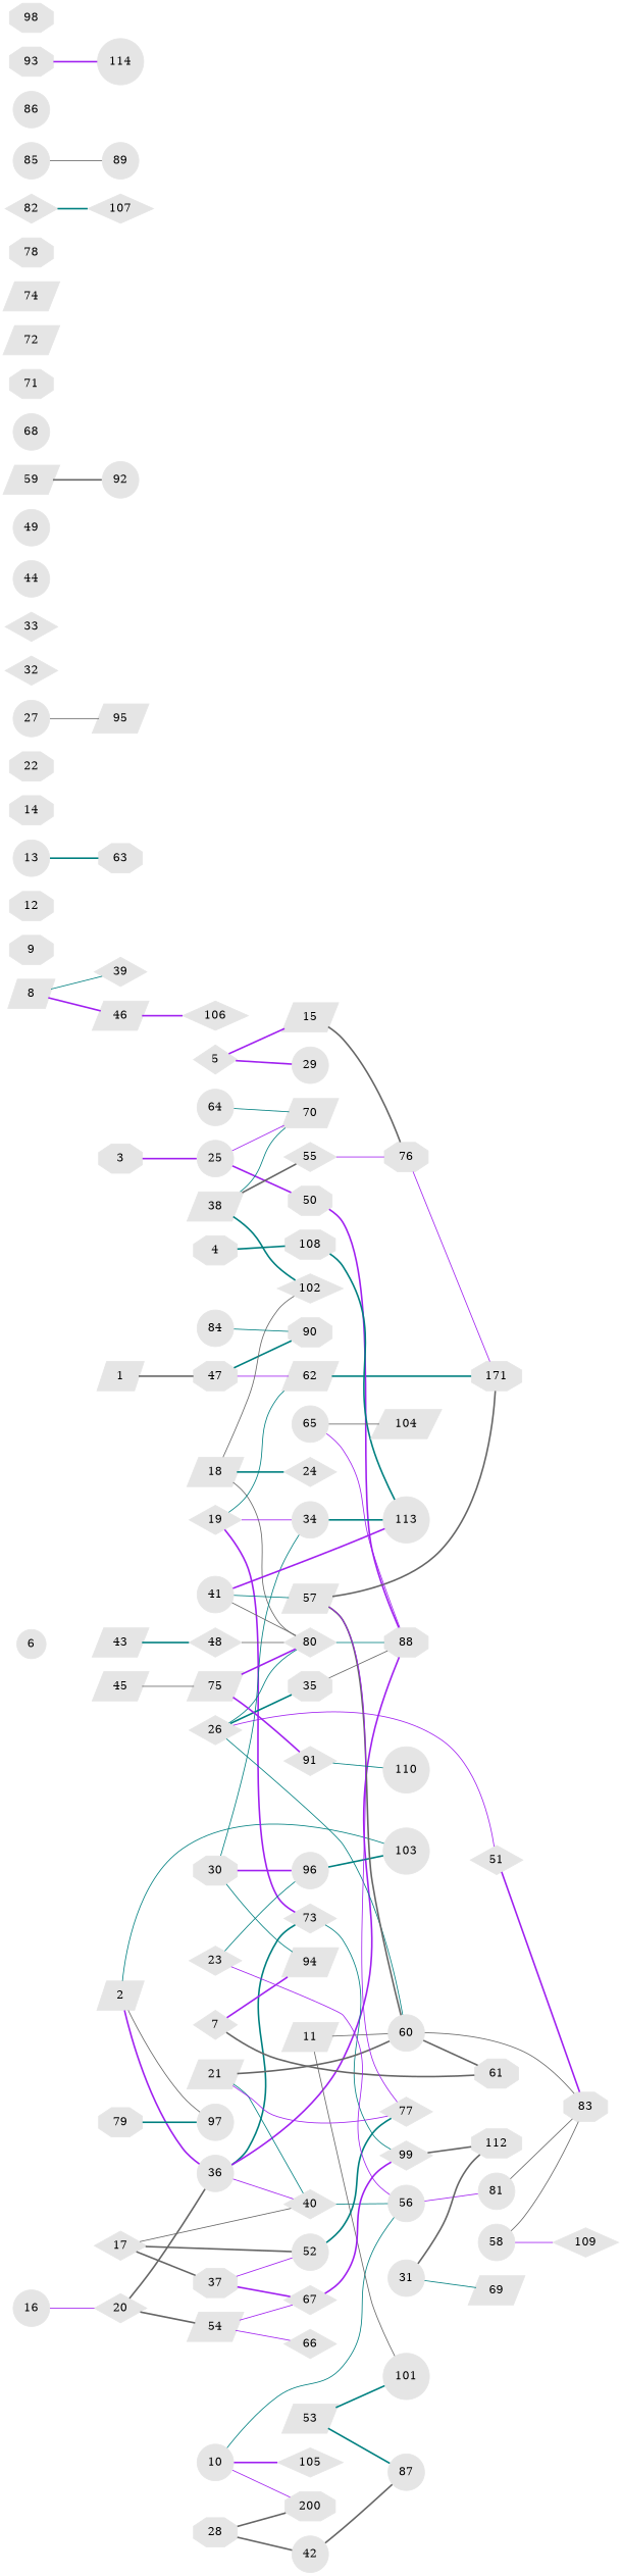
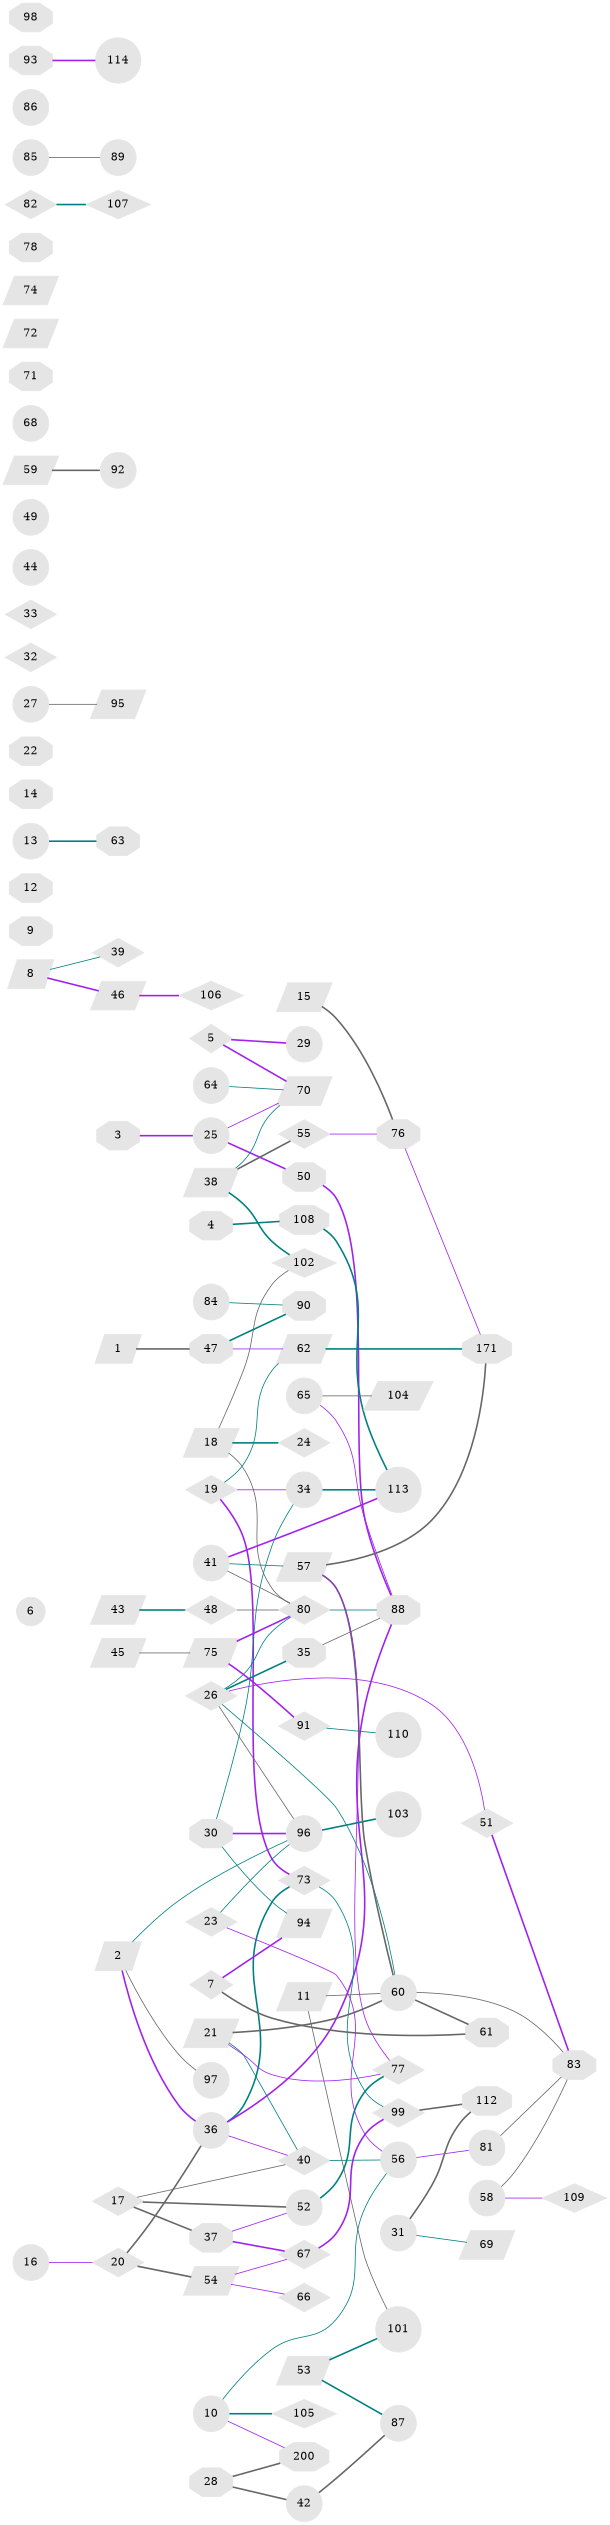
  graph {
    rankdir=LR
    node [color=gray90 shape=circle style=filled]
    edge [color=purple style=bold]
    1 [shape=parallelogram]
    47 [shape=octagon]
    62 [shape=parallelogram]
    90 [shape=octagon]
    2 [shape=parallelogram]
    36
    97
    103
    40 [shape=diamond]
    73 [shape=diamond]
    88 [shape=octagon]
    3 [shape=octagon]
    25
    50 [shape=octagon]
    70 [shape=parallelogram]
    4 [shape=octagon]
    108 [shape=octagon]
    113
    5 [shape=diamond]
    15 [shape=parallelogram]
    29
    76 [shape=octagon]
    6
    7 [shape=diamond]
    61 [shape=octagon]
    94 [shape=parallelogram]
    8 [shape=parallelogram]
    39 [shape=diamond]
    46 [shape=parallelogram]
    106 [shape=diamond]
    9 [shape=octagon]
    10
    56
    n34 [label=200 shape=octagon]
    105 [shape=diamond]
    81
    11 [shape=parallelogram]
    60
    101
    83 [shape=octagon]
    12 [shape=octagon]
    63 [shape=octagon]
    13
    14 [shape=octagon]
    n45 [label=171 shape=octagon]
    20 [shape=diamond]
    16
    54 [shape=parallelogram]
    17 [shape=diamond]
    37 [shape=octagon]
    52
    67 [shape=diamond]
    77 [shape=diamond]
    18 [shape=parallelogram]
    24 [shape=diamond]
    80 [shape=diamond]
    102 [shape=diamond]
    19 [shape=diamond]
    34
    99 [shape=diamond]
    66 [shape=diamond]
    21 [shape=parallelogram]
    22 [shape=octagon]
    23 [shape=diamond]
    96
    26 [shape=diamond]
    35 [shape=octagon]
    51 [shape=diamond]
    95 [shape=parallelogram]
    27
    28 [shape=octagon]
    42
    87
    30 [shape=octagon]
    69 [shape=parallelogram]
    31
    112 [shape=octagon]
    32 [shape=diamond]
    33 [shape=diamond]
    38 [shape=parallelogram]
    55 [shape=diamond]
    41
    57 [shape=parallelogram]
    43 [shape=parallelogram]
    48 [shape=diamond]
    44
    45 [shape=parallelogram]
    75 [shape=parallelogram]
    91 [shape=diamond]
    49
    53 [shape=parallelogram]
    58
    109 [shape=diamond]
    59 [shape=parallelogram]
    92
    64
    65
    104 [shape=parallelogram]
    68
    71 [shape=octagon]
    72 [shape=parallelogram]
    74 [shape=parallelogram]
    110
    78 [shape=octagon]
-   79 [shape=octagon]
    82 [shape=diamond]
    107 [shape=diamond]
    84
    85
    89
    86
    93 [shape=octagon]
    114
    98 [shape=octagon]
    1 -- 47 [color=gray40]
    47 -- 62 [style=solid]
    47 -- 90 [color=teal]
    62 -- n45 [color=teal]
    2 -- 36
    2 -- 97 [color=gray40 style=solid]
-   2 -- 103 [color=teal style=solid]
+   2 -- 96 [color=teal style=solid]
    36 -- 40 [style=solid]
    36 -- 73 [color=teal]
    36 -- 88
    40 -- 56 [color=teal style=solid]
    73 -- 99 [color=teal style=solid]
    3 -- 25
    25 -- 50
    25 -- 70 [style=solid]
    50 -- 88
    4 -- 108 [color=teal]
    108 -- 113 [color=teal]
-   5 -- 15
+   5 -- 70
    5 -- 29
    15 -- 76 [color=gray40]
    76 -- n45 [style=solid]
    7 -- 61 [color=gray40]
    7 -- 94
    8 -- 39 [color=teal style=solid]
    8 -- 46
    46 -- 106
    10 -- 56 [color=teal style=solid]
    10 -- n34 [style=solid]
-   10 -- 105
+   10 -- 105 [color=teal]
    56 -- 81 [style=solid]
    81 -- 83 [color=gray40 style=solid]
    11 -- 60 [color=gray40 style=solid]
    11 -- 101 [color=gray40 style=solid]
    60 -- 61 [color=gray40]
    60 -- 83 [color=gray40 style=solid]
    13 -- 63 [color=teal]
    20 -- 36 [color=gray40]
    20 -- 54 [color=gray40]
    16 -- 20 [style=solid]
    54 -- 67 [style=solid]
    54 -- 66 [style=solid]
    17 -- 40 [color=gray40 style=solid]
    17 -- 37 [color=gray40]
    17 -- 52 [color=gray40]
    37 -- 52 [style=solid]
    37 -- 67
    52 -- 77 [color=teal]
    67 -- 99
    18 -- 24 [color=teal]
    18 -- 80 [color=gray40 style=solid]
    18 -- 102 [color=gray40 style=solid]
    80 -- 88 [color=teal style=solid]
    19 -- 62 [color=teal style=solid]
    19 -- 73
    19 -- 34 [style=solid]
    34 -- 113 [color=teal]
    99 -- 112 [color=gray40]
    21 -- 40 [color=teal style=solid]
    21 -- 60 [color=gray40]
    21 -- 77 [style=solid]
    23 -- 56 [style=solid]
    23 -- 96 [color=teal style=solid]
    96 -- 103 [color=teal]
    26 -- 60 [color=teal style=solid]
    26 -- 80 [color=teal style=solid]
+   26 -- 96 [color=gray40 style=solid]
    26 -- 35 [color=teal]
    26 -- 51 [style=solid]
    35 -- 88 [color=gray40 style=solid]
    51 -- 83
    27 -- 95 [color=gray40 style=solid]
    28 -- n34 [color=gray40]
    28 -- 42 [color=gray40]
    42 -- 87 [color=gray40]
    30 -- 94 [color=teal style=solid]
    30 -- 34 [color=teal style=solid]
    30 -- 96
    31 -- 69 [color=teal style=solid]
    31 -- 112 [color=gray40]
    38 -- 70 [color=teal style=solid]
    38 -- 102 [color=teal]
    38 -- 55 [color=gray40]
    55 -- 76 [style=solid]
    41 -- 113
    41 -- 80 [color=gray40 style=solid]
    41 -- 57 [color=teal style=solid]
    57 -- 60 [color=gray40]
    57 -- n45 [color=gray40]
    57 -- 77 [style=solid]
    43 -- 48 [color=teal]
    48 -- 80 [color=gray40 style=solid]
    45 -- 75 [color=gray40 style=solid]
    75 -- 80
    75 -- 91
    91 -- 110 [color=teal style=solid]
    53 -- 101 [color=teal]
    53 -- 87 [color=teal]
    58 -- 83 [color=gray40 style=solid]
    58 -- 109 [style=solid]
    59 -- 92 [color=gray40]
    64 -- 70 [color=teal style=solid]
    65 -- 88 [style=solid]
    65 -- 104 [color=gray40 style=solid]
-   79 -- 97 [color=teal]
    82 -- 107 [color=teal]
    84 -- 90 [color=teal style=solid]
    85 -- 89 [color=gray40 style=solid]
    93 -- 114
  }
